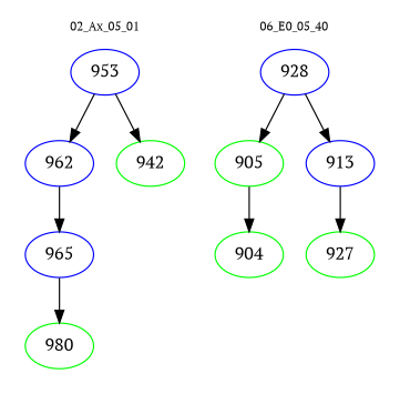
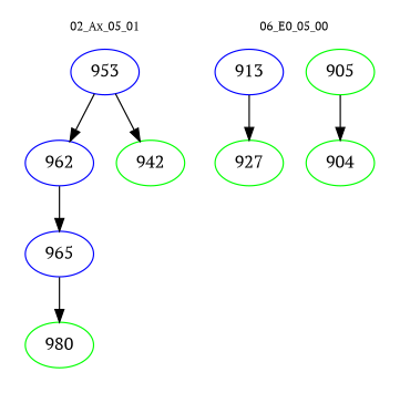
  digraph {
    fontname="PT Serif"
    node [color=blue fontname="PT Serif"]
    edge [color=black fontname="PT Serif"]
    n1 [label=962]
    n2 [label=953]
    n3 [label=965]
    n4 [color=green label=942]
    n5 [color=green label=980]
-   n6 [label=928]
    n7 [color=green label=905]
    n8 [label=913]
    n9 [color=green label=904]
    n10 [color=green label=927]
    subgraph cluster_1 {
      color=white
      fontsize=10
      label="02_Ax_05_01"
      n1
      n2
      n3
      n4
      n5
    }
    subgraph cluster_2 {
      color=white
      fontsize=10
-     label="06_E0_05_40"
-     n6
+     label="06_E0_05_00"
      n7
      n8
      n9
      n10
    }
    n1 -> n3
    n2 -> n1
    n2 -> n4
    n3 -> n5
-   n6 -> n7
-   n6 -> n8
    n7 -> n9
    n8 -> n10
  }
